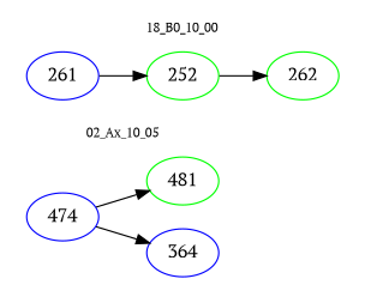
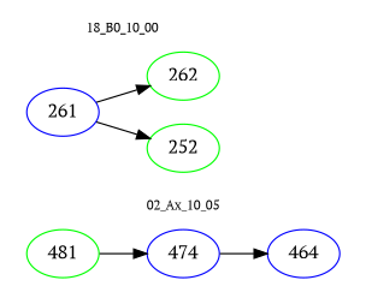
  digraph {
    fontname="PT Serif"
    rankdir=LR
    node [color=blue fontname="PT Serif"]
    edge [color=black fontname="PT Serif"]
    n1 [label=474]
-   n2 [label=364]
+   n2 [label=464]
    n3 [color=green label=481]
    n4 [label=261]
    n5 [color=green label=252]
    n6 [color=green label=262]
    subgraph cluster_1 {
      color=white
      fontsize=10
      label="02_Ax_10_05"
      n1
      n2
      n3
    }
    subgraph cluster_2 {
      color=white
      fontsize=10
      label="18_B0_10_00"
      n4
      n5
      n6
    }
    n1 -> n2
-   n1 -> n3
+   n3 -> n1
    n4 -> n5
-   n5 -> n6
+   n4 -> n6
  }
